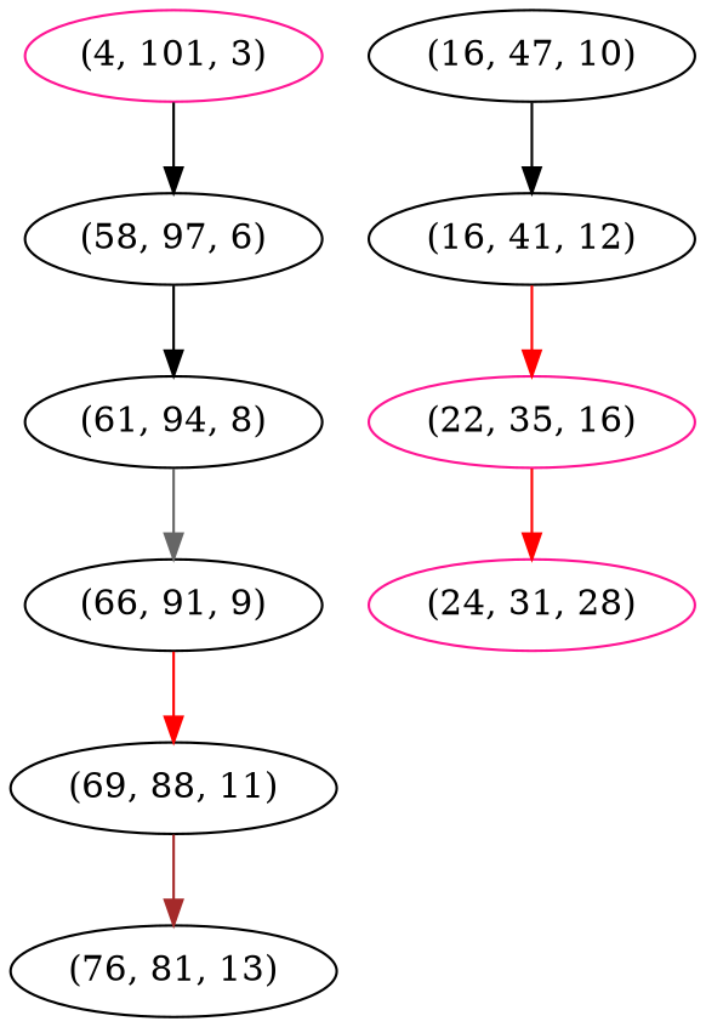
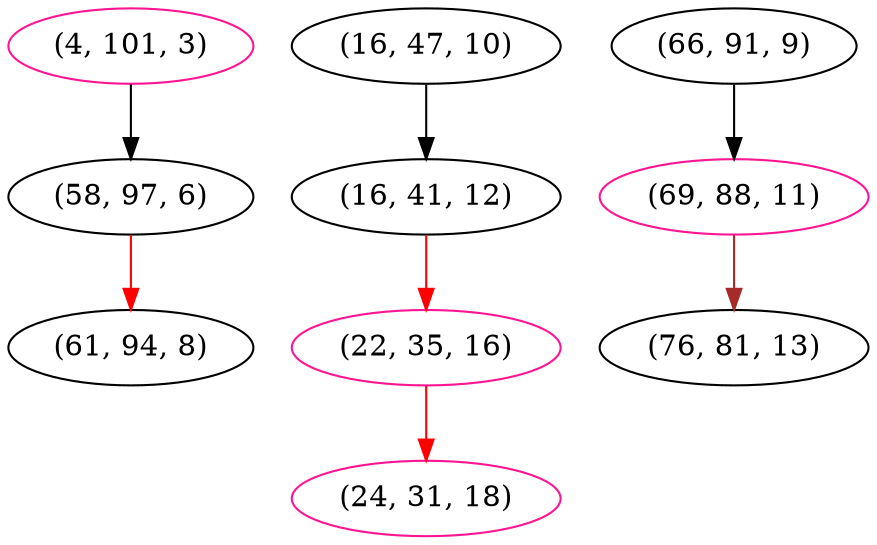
  digraph {
    node [color=black]
    edge [color=red]
    "(4, 101, 3)" [color=deeppink]
    "(58, 97, 6)"
    "(61, 94, 8)"
    n4 [label="(16, 47, 10)"]
    "(16, 41, 12)"
    "(22, 35, 16)" [color=deeppink]
-   "(24, 31, 18)" [color=deeppink label="(24, 31, 28)"]
+   "(24, 31, 18)" [color=deeppink]
    "(66, 91, 9)"
-   "(69, 88, 11)"
+   "(69, 88, 11)" [color=deeppink]
    "(76, 81, 13)"
    "(4, 101, 3)" -> "(58, 97, 6)" [color=black]
-   "(58, 97, 6)" -> "(61, 94, 8)" [color=black]
-   "(61, 94, 8)" -> "(66, 91, 9)" [color=gray40]
+   "(58, 97, 6)" -> "(61, 94, 8)"
    n4 -> "(16, 41, 12)" [color=black]
    "(16, 41, 12)" -> "(22, 35, 16)"
    "(22, 35, 16)" -> "(24, 31, 18)"
-   "(66, 91, 9)" -> "(69, 88, 11)"
+   "(66, 91, 9)" -> "(69, 88, 11)" [color=black]
    "(69, 88, 11)" -> "(76, 81, 13)" [color=brown]
  }
